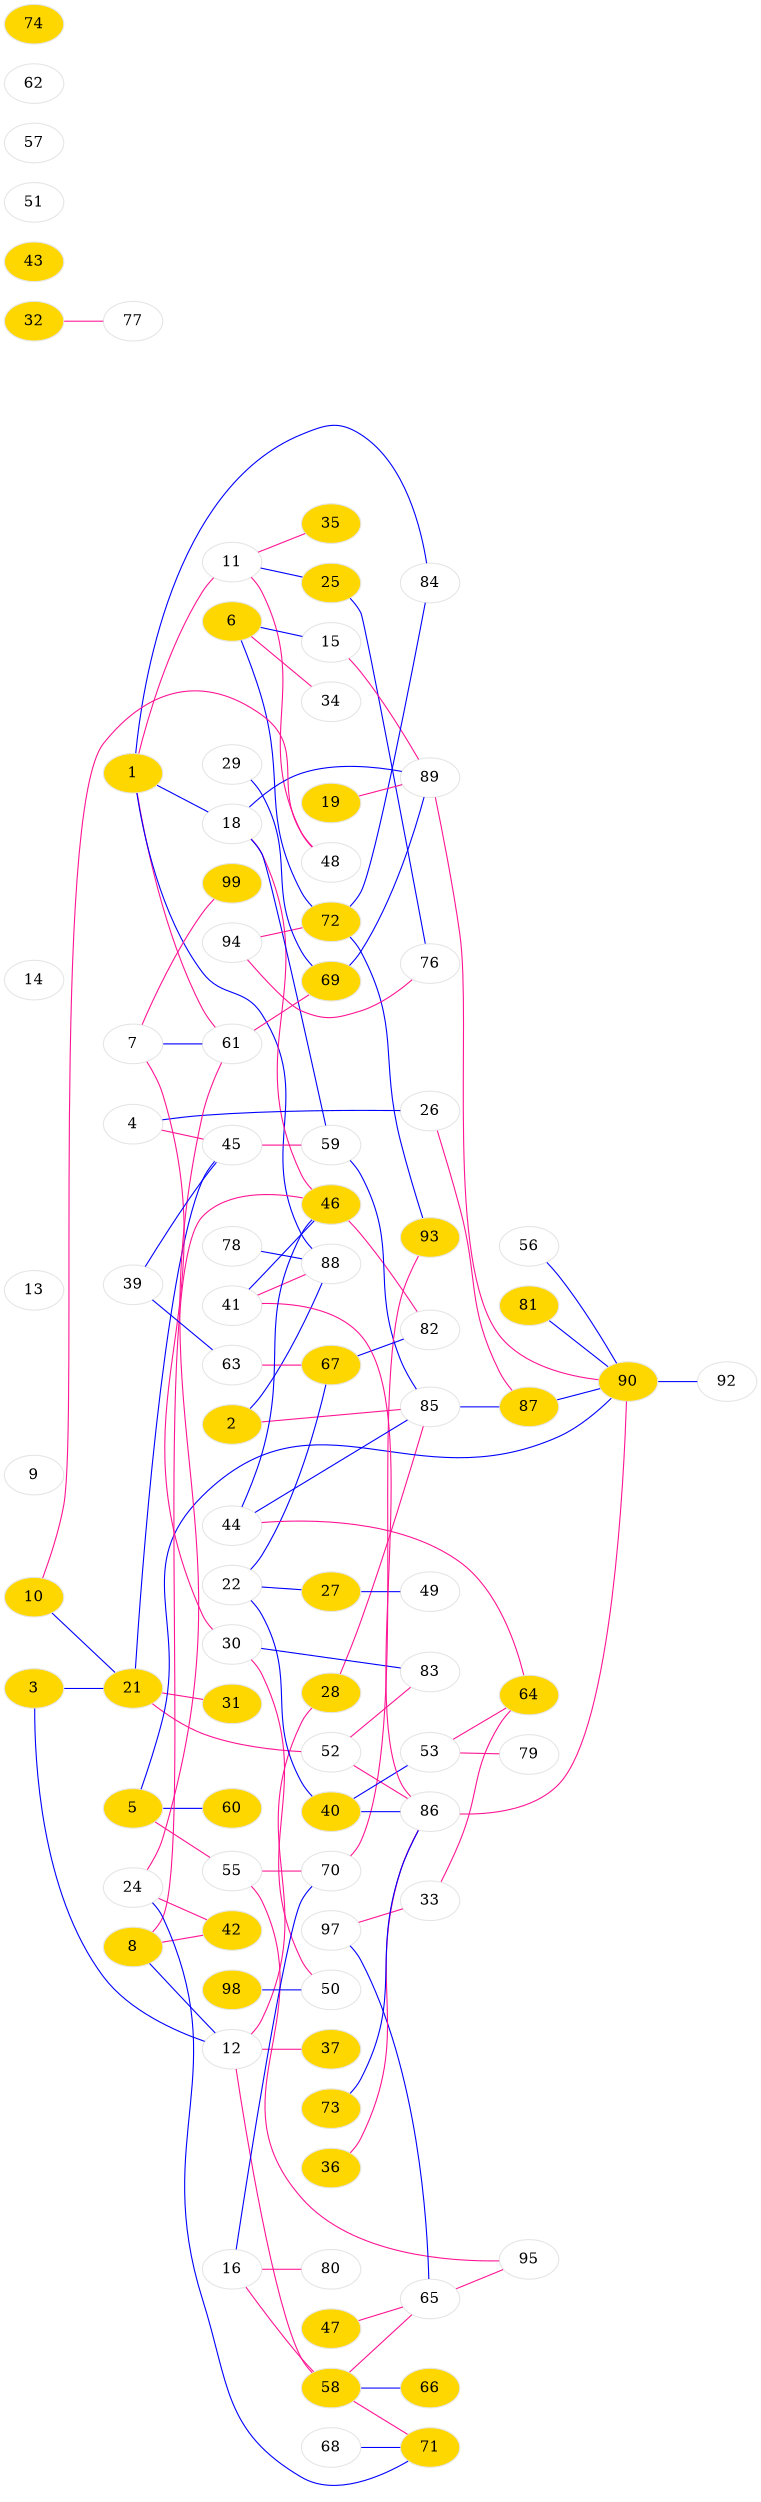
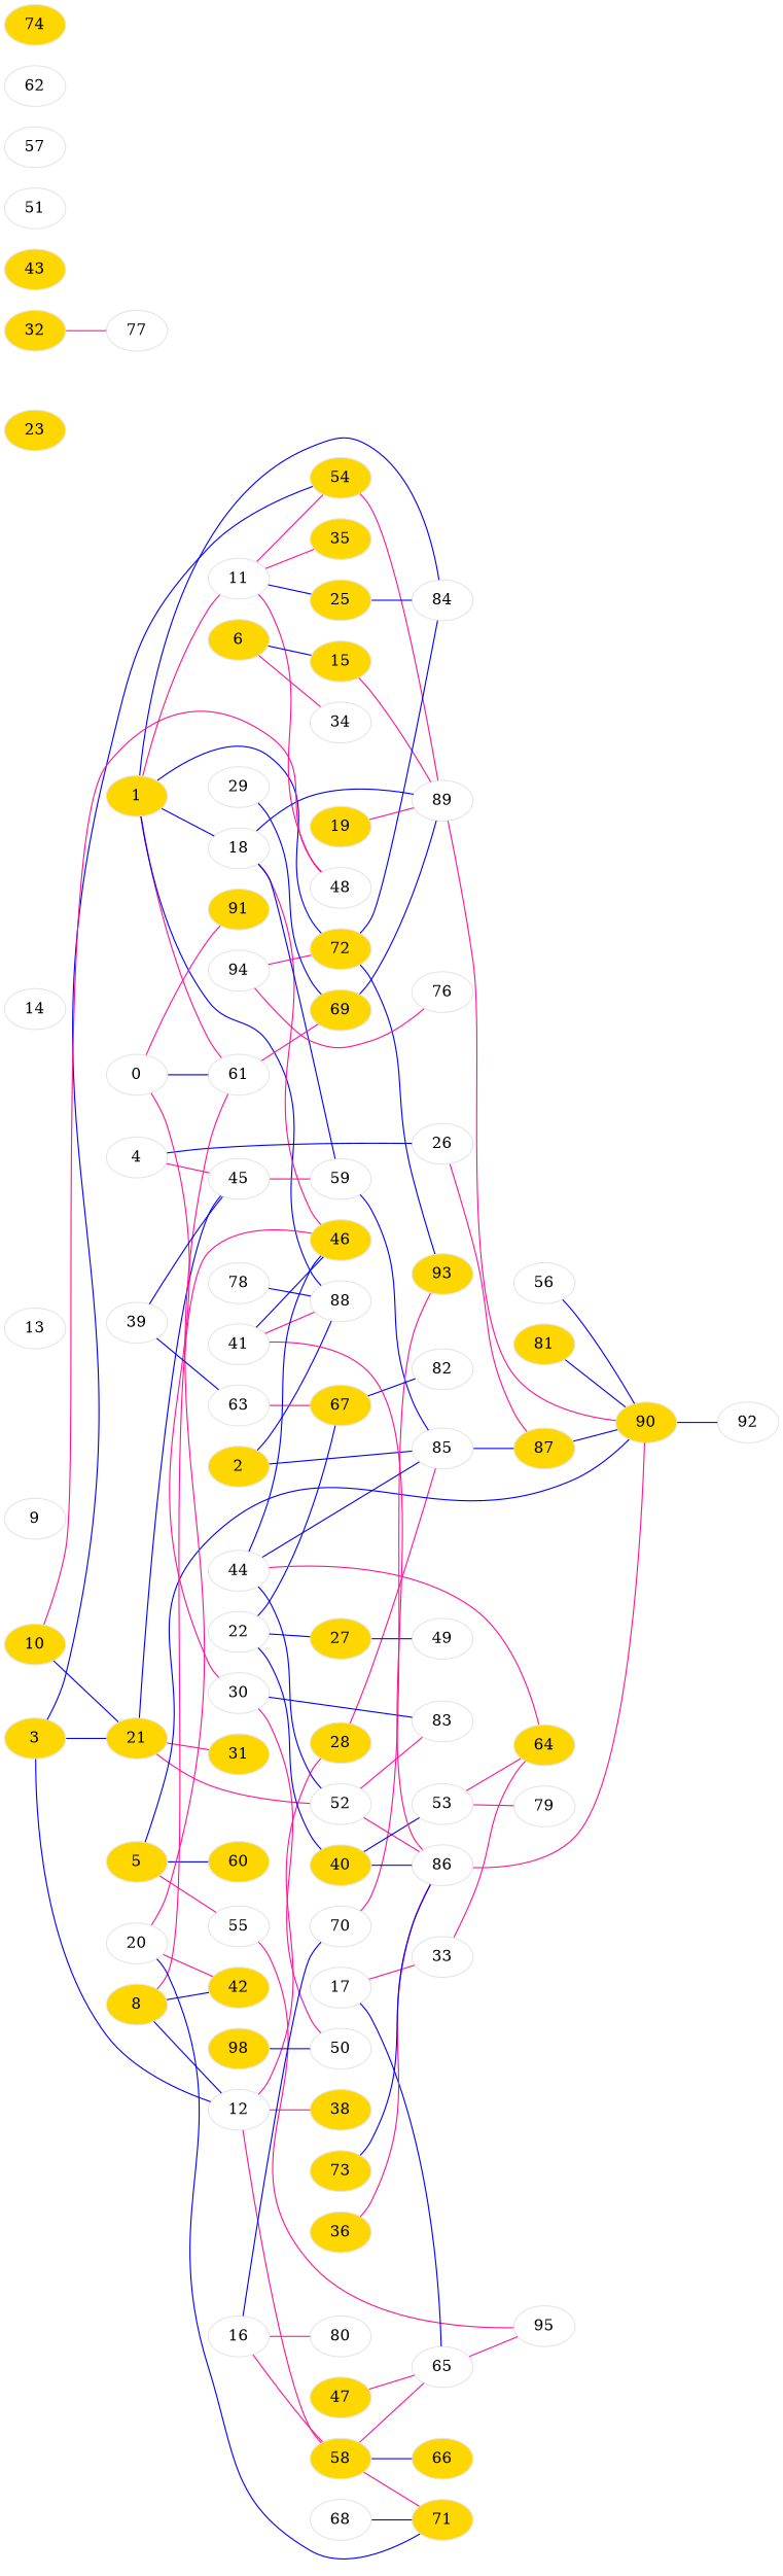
  graph {
    rankdir=LR
    node [color=gray90 fillcolor=white style=filled]
    edge [color=deeppink]
    1 [fillcolor=gold]
    11
    18
    61
    84
    88
+   54 [fillcolor=gold]
    48
    25 [fillcolor=gold]
    35 [fillcolor=gold]
    46 [fillcolor=gold]
    89
    59
    69 [fillcolor=gold]
    2 [fillcolor=gold]
    85
    87 [fillcolor=gold]
    3 [fillcolor=gold]
    12
    21 [fillcolor=gold]
    28 [fillcolor=gold]
-   37 [fillcolor=gold]
+   37 [fillcolor=gold label=38]
    58 [fillcolor=gold]
    45
    31 [fillcolor=gold]
    52
    4
    26
    5 [fillcolor=gold]
    55
    60 [fillcolor=gold]
    90 [fillcolor=gold]
    70
    n34 [label=95]
    92
    6 [fillcolor=gold]
-   15
+   15 [fillcolor=gold]
    34
    72 [fillcolor=gold]
    93 [fillcolor=gold]
-   7
+   7 [label=0]
    30
-   91 [fillcolor=gold label=99]
+   91 [fillcolor=gold]
    50
    83
    8 [fillcolor=gold]
    42 [fillcolor=gold]
    82
    9
    10 [fillcolor=gold]
    76
    65
    71 [fillcolor=gold]
    66 [fillcolor=gold]
    13
    14
    16
    80
-   17 [label=97]
+   17
    33
    64 [fillcolor=gold]
    19 [fillcolor=gold]
-   20 [label=24]
+   20
    86
    27 [fillcolor=gold]
    22
    40 [fillcolor=gold]
    67 [fillcolor=gold]
    49
    53
+   23 [fillcolor=gold]
    n72 [label=94]
    29
    32 [fillcolor=gold]
    77
    36 [fillcolor=gold]
    n77 [fillcolor=gold label=98]
    39
    63
    79
    41
    43 [fillcolor=gold]
    44
    47 [fillcolor=gold]
    51
    56
    57
    62
    68
    73 [fillcolor=gold]
    74 [fillcolor=gold]
    78
    81 [fillcolor=gold]
    1 -- 11
    1 -- 18 [color=blue]
    1 -- 61
    1 -- 84 [color=blue]
    1 -- 88 [color=blue]
+   11 -- 54
    11 -- 48
    11 -- 25 [color=blue]
    11 -- 35
    18 -- 46
    18 -- 89 [color=blue]
    18 -- 59 [color=blue]
    61 -- 69
-   25 -- 76 [color=blue]
-   46 -- 82
+   54 -- 89
+   25 -- 84 [color=blue]
    89 -- 90
    59 -- 85 [color=blue]
    69 -- 89 [color=blue]
    2 -- 88 [color=blue]
-   2 -- 85
+   2 -- 85 [color=blue]
    85 -- 87 [color=blue]
    87 -- 90 [color=blue]
+   3 -- 54 [color=blue]
    3 -- 12 [color=blue]
    3 -- 21 [color=blue]
    12 -- 28
    12 -- 37
    12 -- 58
    21 -- 45 [color=blue]
    21 -- 31
    21 -- 52
    28 -- 85
    58 -- 65
    58 -- 71
    58 -- 66 [color=blue]
    45 -- 59
    52 -- 83
    52 -- 86
    4 -- 45
    4 -- 26 [color=blue]
    26 -- 87
    5 -- 55
    5 -- 60 [color=blue]
    5 -- 90 [color=blue]
-   55 -- 70
    55 -- n34
    90 -- 92 [color=blue]
    70 -- 93
    6 -- 15 [color=blue]
    6 -- 34
-   6 -- 72 [color=blue]
+   1 -- 72 [color=blue]
    15 -- 89
    72 -- 84 [color=blue]
    72 -- 93 [color=blue]
    7 -- 61 [color=blue]
    7 -- 30
    7 -- 91
    30 -- 50
    30 -- 83 [color=blue]
    8 -- 46
    8 -- 12 [color=blue]
-   8 -- 42
+   8 -- 42 [color=blue]
    10 -- 48
    10 -- 21 [color=blue]
    65 -- n34
    16 -- 58
    16 -- 70 [color=blue]
    16 -- 80
    17 -- 65 [color=blue]
    17 -- 33
    33 -- 64
    19 -- 89
    20 -- 61
    20 -- 42
    20 -- 71 [color=blue]
    86 -- 90
    27 -- 49 [color=blue]
    22 -- 27 [color=blue]
    22 -- 40 [color=blue]
    22 -- 67 [color=blue]
    40 -- 86 [color=blue]
    40 -- 53 [color=blue]
    67 -- 82 [color=blue]
    53 -- 64
    53 -- 79
    n72 -- 72
    n72 -- 76
    29 -- 69 [color=blue]
    32 -- 77
    36 -- 86
    n77 -- 50 [color=blue]
    39 -- 45 [color=blue]
    39 -- 63 [color=blue]
    63 -- 67
    41 -- 88
    41 -- 46 [color=blue]
    41 -- 86
    44 -- 46 [color=blue]
    44 -- 85 [color=blue]
+   44 -- 52 [color=blue]
    44 -- 64
    47 -- 65
    56 -- 90 [color=blue]
    68 -- 71 [color=blue]
    73 -- 86 [color=blue]
    78 -- 88 [color=blue]
    81 -- 90 [color=blue]
  }
